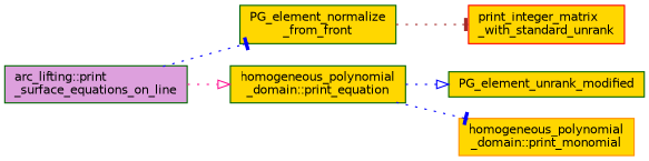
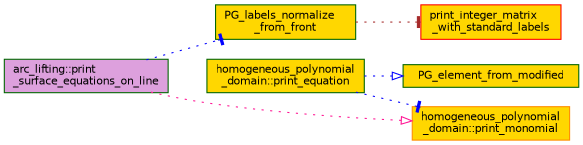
  digraph {
    rankdir=LR
    node [color=darkgreen fillcolor=gold fontname=Helvetica fontsize=10 shape=record style=filled]
    edge [arrowhead=tee color=blue fontname=Helvetica fontsize=10 labelfontname=Helvetica labelfontsize=10 style=dotted]
    n1 [fillcolor=plum fontcolor=black height=0.2 label="arc_lifting::print\l_surface_equations_on_line" width=0.4]
-   n2 [height=0.2 label="PG_element_normalize\l_from_front" width=0.4]
+   n2 [height=0.2 label="PG_labels_normalize\l_from_front" width=0.4]
    n3 [height=0.2 label="homogeneous_polynomial\l_domain::print_equation" width=0.4]
-   n4 [color=red height=0.2 label="print_integer_matrix\l_with_standard_unrank" width=0.4]
-   n5 [height=0.2 label=PG_element_unrank_modified width=0.4]
+   n4 [color=red height=0.2 label="print_integer_matrix\l_with_standard_labels" width=0.4]
+   n5 [height=0.2 label=PG_element_from_modified width=0.4]
    n6 [color=darkorange height=0.2 label="homogeneous_polynomial\l_domain::print_monomial" width=0.4]
    n1 -> n2
-   n1 -> n3 [arrowhead=onormal color=deeppink]
+   n1 -> n6 [arrowhead=onormal color=deeppink]
    n2 -> n4 [color=brown]
    n3 -> n5 [arrowhead=onormal]
    n3 -> n6
  }
